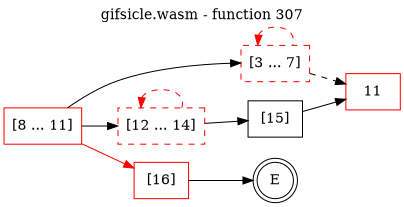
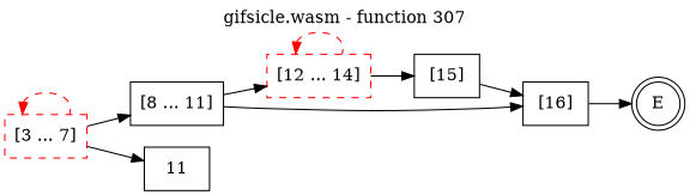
  digraph {
    label="gifsicle.wasm - function 307"
    labelfontcolor=black
    labelfontname=Helvetica
    labelfontsize=16
    labelloc=t
    rankdir=LR
    node [shape=box color=black style=solid]
    E [shape=doublecircle color="" style=""]
    n2 [color=red label="[3 ... 7]" style=dashed]
-   n3 [color=red label="[8 ... 11]"]
-   11 [color=red]
+   n3 [label="[8 ... 11]"]
+   11
    n5 [color=red label="[12 ... 14]" style=dashed]
-   n6 [color=red label="[16]"]
+   n6 [label="[16]"]
    n7 [label="[15]"]
    n2 -> n2 [color=red dir=back style=dashed]
-   n3 -> n2
-   n2 -> 11 [style=dashed]
+   n2 -> n3
+   n2 -> 11
    n3 -> n5
-   n3 -> n6 [color=red]
+   n3 -> n6
    n5 -> n5 [color=red dir=back style=dashed]
    n5 -> n7
    n6 -> E
-   n7 -> 11
+   n7 -> n6
  }
